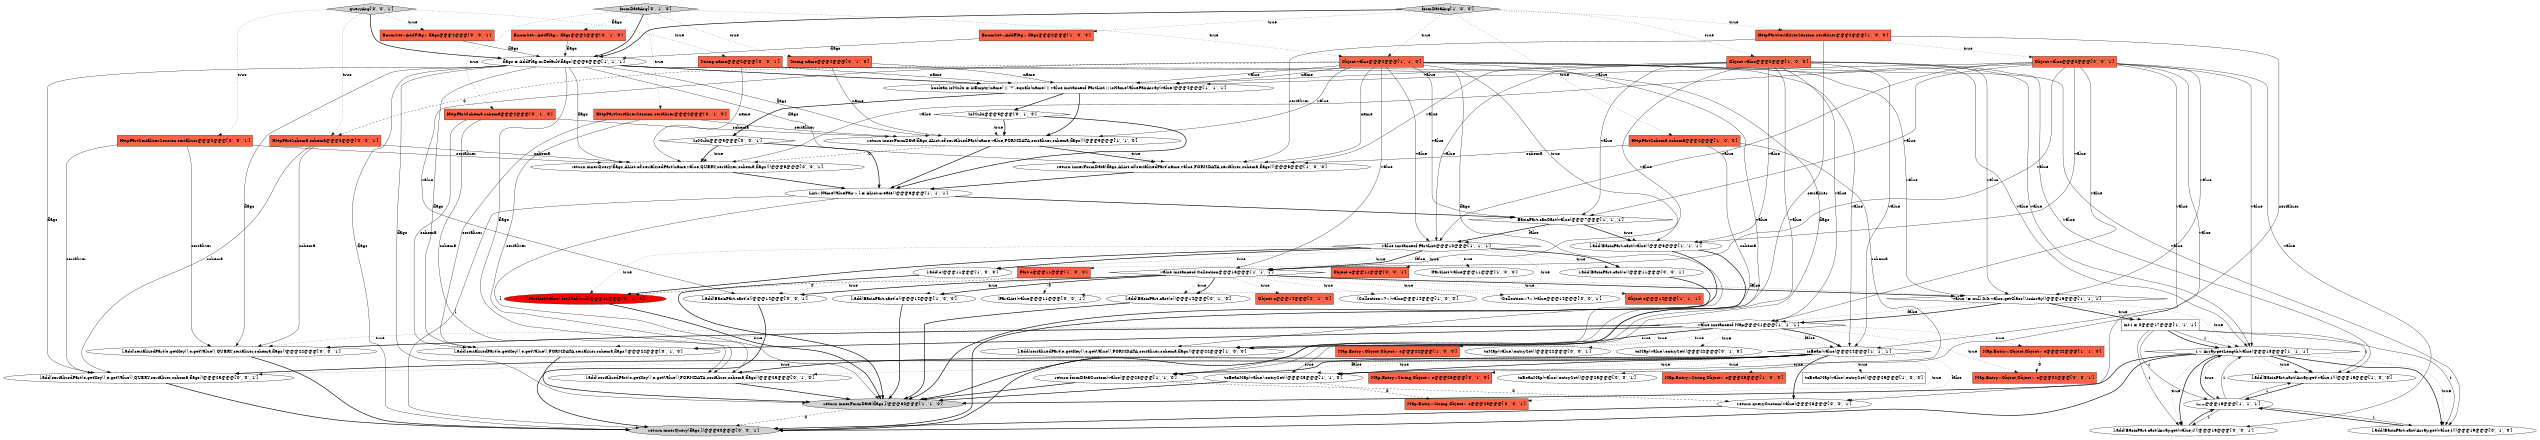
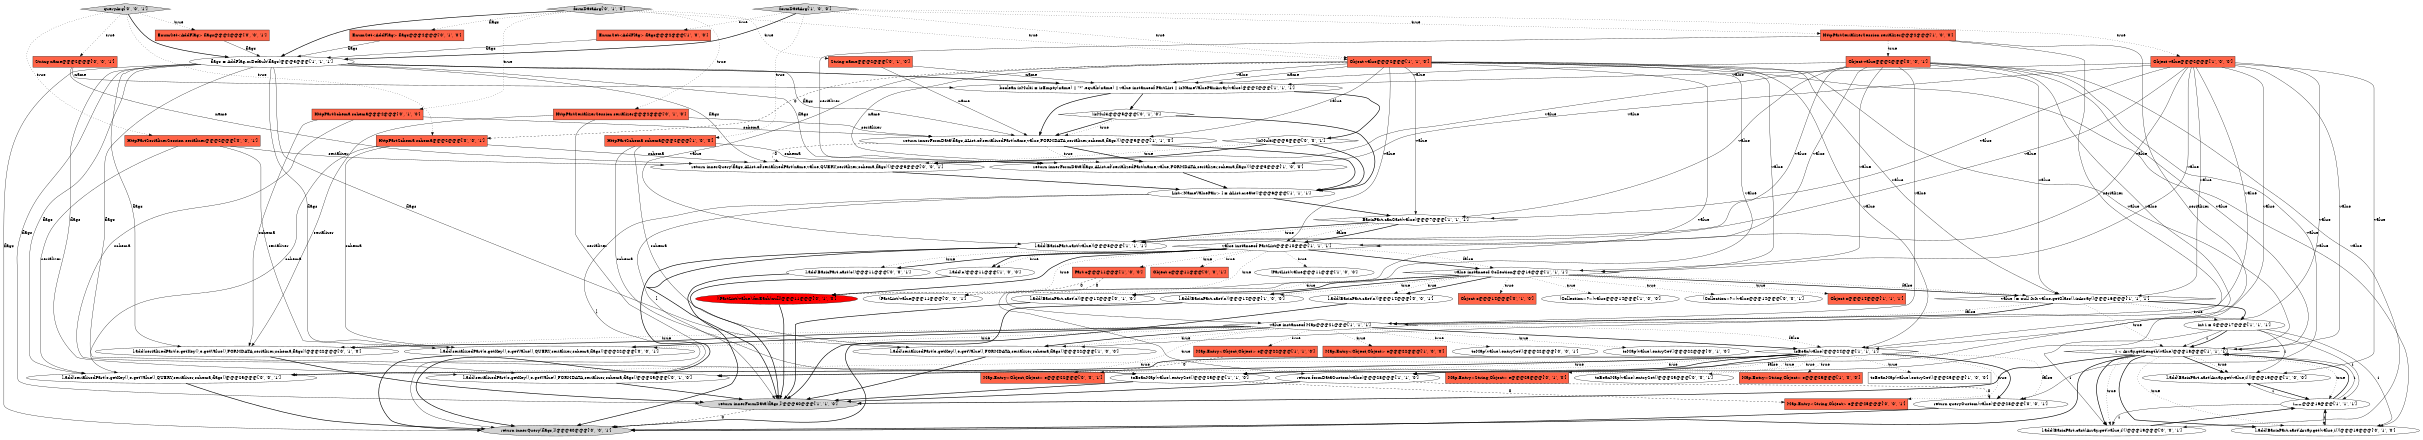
  digraph {
    node [fillcolor=white shape=ellipse style=filled]
    edge [style=solid]
    n1 [label="value instanceof PartList@@@10@@@['1', '1', '1']" shape=diamond]
    n2 [label="l.add(BasicPart.cast(o))@@@11@@@['0', '0', '1']"]
    n3 [label="value instanceof Collection@@@13@@@['1', '1', '1']" shape=diamond]
    n4 [fillcolor=tomato label="Object o@@@11@@@['0', '0', '1']" shape=box]
    n5 [fillcolor=red label="((PartList)value).forEach(null)@@@11@@@['0', '1', '0']"]
    n6 [label="(PartList)value@@@11@@@['1', '0', '0']"]
    n7 [label="(PartList)value@@@11@@@['0', '0', '1']"]
    n8 [label="l.add(o)@@@11@@@['1', '0', '0']"]
    n9 [fillcolor=tomato label="Part o@@@11@@@['1', '0', '0']" shape=box]
    n10 [fillcolor=lightgray label="return innerQuery(flags,l)@@@30@@@['0', '0', '1']"]
    n11 [fillcolor=tomato label="Object o@@@14@@@['1', '1', '1']" shape=box]
    n12 [fillcolor=tomato label="Object o@@@14@@@['0', '1', '0']" shape=box]
    n13 [label="(Collection<?>)value@@@14@@@['1', '0', '0']"]
    n14 [label="l.add(BasicPart.cast(o))@@@14@@@['0', '1', '0']"]
    n15 [label="l.add(BasicPart.cast(o))@@@14@@@['0', '0', '1']"]
    n16 [label="(Collection<?>)value@@@14@@@['0', '0', '1']"]
    n17 [label="value != null && value.getClass().isArray()@@@16@@@['1', '1', '1']" shape=diamond]
    n18 [label="l.add(BasicPart.cast(o))@@@14@@@['1', '0', '0']"]
    n19 [fillcolor=lightgray label="return innerFormData(flags,l)@@@30@@@['1', '1', '0']"]
    n20 [fillcolor=tomato label="HttpPartSchema schema@@@2@@@['0', '1', '0']" shape=box]
    n21 [label="l.add(serializedPart(e.getKey(),e.getValue(),FORMDATA,serializer,schema,flags))@@@25@@@['0', '1', '0']"]
    n22 [label="l.add(serializedPart(e.getKey(),e.getValue(),FORMDATA,serializer,schema,flags))@@@22@@@['0', '1', '0']"]
    n23 [label="return innerFormData(flags,AList.of(serializedPart(name,value,FORMDATA,serializer,schema,flags)))@@@5@@@['1', '1', '0']"]
    n24 [label="return innerFormData(flags,AList.of(serializedPart(name,value,FORMDATA,serializer,schema,flags)))@@@5@@@['1', '0', '0']"]
    n25 [label="List<NameValuePair> l = AList.create()@@@6@@@['1', '1', '1']"]
    n26 [label="return innerQuery(flags,AList.of(serializedPart(name,value,QUERY,serializer,schema,flags)))@@@5@@@['0', '0', '1']"]
    n27 [label="BasicPart.canCast(value)@@@7@@@['1', '1', '1']" shape=diamond]
    n28 [label="toBeanMap(value).entrySet()@@@25@@@['1', '0', '0']" shape=box]
    n29 [fillcolor=lightgray label="formDataArg['1', '0', '0']" shape=diamond]
    n30 [fillcolor=tomato label="HttpPartSchema schema@@@2@@@['1', '0', '0']" shape=box]
    n31 [fillcolor=tomato label="Object value@@@2@@@['1', '0', '0']" shape=box]
    n32 [fillcolor=tomato label="Object value@@@2@@@['1', '1', '0']" shape=box]
    n33 [label="flags = AddFlag.orDefault(flags)@@@3@@@['1', '1', '1']"]
    n34 [fillcolor=tomato label="HttpPartSerializerSession serializer@@@2@@@['1', '0', '0']" shape=box]
    n35 [fillcolor=tomato label="EnumSet<AddFlag> flags@@@2@@@['1', '0', '0']" shape=box]
    n36 [label="toBeanMap(value).entrySet()@@@25@@@['1', '1', '0']"]
    n37 [label="l.add(serializedPart(e.getKey(),e.getValue(),FORMDATA,serializer,schema,flags))@@@22@@@['1', '0', '0']"]
    n38 [label="l.add(BasicPart.cast(Array.get(value,i)))@@@19@@@['1', '0', '0']"]
    n39 [label="i < Array.getLength(value)@@@18@@@['1', '1', '1']" shape=diamond]
    n40 [label="return formDataCustom(value)@@@28@@@['1', '1', '0']"]
    n41 [label="isBean(value)@@@24@@@['1', '1', '1']" shape=diamond]
    n42 [label="l.add(BasicPart.cast(value))@@@8@@@['1', '1', '1']"]
    n43 [label="value instanceof Map@@@21@@@['1', '1', '1']" shape=diamond]
    n44 [label="boolean isMulti = isEmpty(name) || \"*\".equals(name) || value instanceof PartList || isNameValuePairArray(value)@@@4@@@['1', '1', '1']"]
    n45 [label="l.add(BasicPart.cast(Array.get(value,i)))@@@19@@@['0', '1', '0']"]
    n46 [fillcolor=tomato label="HttpPartSchema schema@@@2@@@['0', '0', '1']" shape=box]
    n47 [label="l.add(serializedPart(e.getKey(),e.getValue(),QUERY,serializer,schema,flags))@@@25@@@['0', '0', '1']"]
    n48 [label="l.add(serializedPart(e.getKey(),e.getValue(),QUERY,serializer,schema,flags))@@@22@@@['0', '0', '1']"]
    n49 [fillcolor=tomato label="Object value@@@2@@@['0', '0', '1']" shape=box]
    n50 [label="!isMulti@@@5@@@['0', '0', '1']" shape=diamond]
    n51 [fillcolor=tomato label="Map.Entry<String,Object> e@@@25@@@['0', '0', '1']" shape=box]
    n52 [label="i++@@@19@@@['1', '1', '1']"]
    n53 [label="l.add(BasicPart.cast(Array.get(value,i)))@@@19@@@['0', '0', '1']"]
    n54 [label="return queryCustom(value)@@@28@@@['0', '0', '1']"]
    n55 [label="toMap(value).entrySet()@@@22@@@['0', '0', '1']"]
    n56 [fillcolor=tomato label="Map.Entry<String,Object> e@@@25@@@['0', '1', '0']" shape=box]
    n57 [label="toMap(value).entrySet()@@@22@@@['0', '1', '0']"]
-   n58 [label="int i = 0@@@17@@@['1', '1', '1']" shape=box]
+   n58 [label="int i = 0@@@17@@@['1', '1', '1']"]
    n59 [label="toBeanMap(value).entrySet()@@@25@@@['0', '0', '1']"]
    n60 [fillcolor=tomato label="Map.Entry<String,Object> e@@@25@@@['1', '0', '0']" shape=box]
    n61 [fillcolor=tomato label="EnumSet<AddFlag> flags@@@2@@@['0', '1', '0']" shape=box]
    n62 [fillcolor=tomato label="Map.Entry<Object,Object> e@@@22@@@['0', '0', '1']" shape=box]
    n63 [fillcolor=tomato label="Map.Entry<Object,Object> e@@@22@@@['1', '1', '0']" shape=box]
    n64 [fillcolor=tomato label="Map.Entry<Object,Object> e@@@22@@@['1', '0', '0']" shape=box]
    n65 [label="!isMulti@@@5@@@['0', '1', '0']" shape=diamond]
    n66 [fillcolor=tomato label="EnumSet<AddFlag> flags@@@2@@@['0', '0', '1']" shape=box]
    n67 [fillcolor=lightgray label="formDataArg['0', '1', '0']" shape=diamond]
    n68 [fillcolor=tomato label="HttpPartSerializerSession serializer@@@2@@@['0', '1', '0']" shape=box]
    n69 [fillcolor=tomato label="String name@@@2@@@['0', '1', '0']" shape=box]
    n70 [fillcolor=tomato label="HttpPartSerializerSession serializer@@@2@@@['0', '0', '1']" shape=box]
    n71 [fillcolor=lightgray label="queryArg['0', '0', '1']" shape=diamond]
    n72 [fillcolor=tomato label="String name@@@2@@@['0', '0', '1']" shape=box]
    n1 -> n2 [label=true style=dotted]
    n1 -> n2 [style=bold]
    n1 -> n3 [label=false style=dotted]
    n1 -> n3 [style=bold]
    n1 -> n4 [label=true style=dotted]
    n1 -> n5 [label=true style=dotted]
    n1 -> n5 [style=bold]
    n1 -> n6 [label=true style=dotted]
    n1 -> n7 [label=true style=dotted]
    n1 -> n8 [label=true style=dotted]
    n1 -> n8 [style=bold]
    n1 -> n9 [label=true style=dotted]
    n2 -> n10 [style=bold]
    n3 -> n11 [label=true style=dotted]
    n3 -> n12 [label=true style=dotted]
    n3 -> n13 [label=true style=dotted]
    n3 -> n14 [label=true style=dotted]
    n3 -> n14 [style=bold]
    n3 -> n15 [label=true style=dotted]
    n3 -> n15 [style=bold]
    n3 -> n16 [label=true style=dotted]
    n3 -> n17 [style=bold]
    n3 -> n17 [label=false style=dotted]
    n3 -> n18 [style=bold]
    n3 -> n18 [label=true style=dotted]
    n5 -> n19 [style=bold]
    n8 -> n19 [style=bold]
    n9 -> n5 [label=0 style=dashed]
    n9 -> n7 [label=0 style=dashed]
    n14 -> n19 [style=bold]
    n15 -> n10 [style=bold]
    n17 -> n39 [label=true style=dotted]
    n17 -> n43 [label=false style=dotted]
    n17 -> n43 [style=bold]
    n17 -> n58 [style=bold]
    n17 -> n58 [label=true style=dotted]
    n18 -> n19 [style=bold]
    n19 -> n10 [label=0 style=dashed]
    n20 -> n21 [label=schema]
    n20 -> n22 [label=schema]
    n20 -> n23 [label=schema]
    n21 -> n19 [style=bold]
    n22 -> n19 [style=bold]
    n23 -> n24 [style=bold]
    n23 -> n24 [label=true style=dotted]
    n23 -> n25 [style=bold]
    n23 -> n26 [label=0 style=dashed]
    n24 -> n25 [style=bold]
    n25 -> n10 [label=l]
    n25 -> n19 [label=l]
    n25 -> n27 [style=bold]
    n26 -> n25 [style=bold]
    n27 -> n1 [style=bold]
    n27 -> n1 [label=false style=dotted]
    n27 -> n42 [style=bold]
    n27 -> n42 [label=true style=dotted]
    n29 -> n30 [label=true style=dotted]
    n29 -> n31 [label=true style=dotted]
    n29 -> n32 [label=true style=dotted]
    n29 -> n33 [style=bold]
    n29 -> n34 [label=true style=dotted]
    n29 -> n35 [label=true style=dotted]
    n30 -> n24 [label=schema]
    n30 -> n36 [label=schema]
    n30 -> n37 [label=schema]
    n31 -> n1 [label=value]
    n31 -> n3 [label=value]
    n31 -> n17 [label=value]
    n31 -> n24 [label=value]
    n31 -> n27 [label=value]
    n31 -> n38 [label=value]
    n31 -> n39 [label=value]
    n31 -> n40 [label=value]
    n31 -> n41 [label=value]
    n31 -> n42 [label=value]
    n31 -> n43 [label=value]
    n31 -> n44 [label=value]
    n32 -> n1 [label=value]
    n32 -> n3 [label=value]
    n32 -> n17 [label=value]
    n32 -> n23 [label=value]
    n32 -> n24 [label=name]
    n32 -> n27 [label=value]
    n32 -> n39 [label=value]
    n32 -> n40 [label=value]
    n32 -> n41 [label=value]
-   n32 -> n42 [label=true]
-   n32 -> n15 [label=value]
+   n32 -> n42 [label=value]
+   n32 -> n43 [label=value]
    n32 -> n44 [label=value]
    n32 -> n44 [label=name]
    n32 -> n45 [label=value]
    n32 -> n46 [label=0 style=dashed]
    n33 -> n10 [label=flags]
    n33 -> n19 [label=flags]
    n33 -> n21 [label=flags]
    n33 -> n22 [label=flags]
    n33 -> n23 [label=flags]
    n33 -> n24 [label=flags]
    n33 -> n26 [label=flags]
    n33 -> n36 [label=flags]
    n33 -> n37 [label=flags]
    n33 -> n44 [style=bold]
    n33 -> n47 [label=flags]
    n33 -> n48 [label=flags]
    n34 -> n24 [label=serializer]
    n34 -> n36 [label=serializer]
    n34 -> n37 [label=serializer]
    n34 -> n49 [label=true style=dotted]
    n35 -> n33 [label=flags]
    n36 -> n19 [style=bold]
    n36 -> n51 [label=0 style=dashed]
    n37 -> n19 [style=bold]
    n38 -> n52 [style=bold]
    n39 -> n10 [style=bold]
    n39 -> n19 [style=bold]
    n39 -> n38 [style=bold]
    n39 -> n38 [label=true style=dotted]
    n39 -> n45 [style=bold]
    n39 -> n45 [label=true style=dotted]
    n39 -> n52 [label=true style=dotted]
    n39 -> n53 [style=bold]
    n39 -> n53 [label=true style=dotted]
    n40 -> n19 [style=bold]
    n40 -> n54 [label=0 style=dashed]
    n41 -> n21 [style=bold]
    n41 -> n21 [label=true style=dotted]
    n41 -> n28 [label=true style=dotted]
    n41 -> n36 [label=true style=dotted]
    n41 -> n36 [style=bold]
    n41 -> n40 [label=false style=dotted]
    n41 -> n40 [style=bold]
    n41 -> n47 [label=true style=dotted]
    n41 -> n47 [style=bold]
    n41 -> n51 [label=true style=dotted]
    n41 -> n54 [label=false style=dotted]
    n41 -> n54 [style=bold]
    n41 -> n56 [label=true style=dotted]
    n41 -> n59 [label=true style=dotted]
    n41 -> n60 [label=true style=dotted]
    n42 -> n10 [style=bold]
    n42 -> n19 [style=bold]
    n43 -> n22 [label=true style=dotted]
    n43 -> n22 [style=bold]
    n43 -> n37 [label=true style=dotted]
    n43 -> n37 [style=bold]
    n43 -> n41 [label=false style=dotted]
    n43 -> n41 [style=bold]
    n43 -> n48 [label=true style=dotted]
    n43 -> n48 [style=bold]
    n43 -> n55 [label=true style=dotted]
    n43 -> n57 [label=true style=dotted]
    n43 -> n62 [label=true style=dotted]
    n43 -> n63 [label=true style=dotted]
    n43 -> n64 [label=true style=dotted]
    n44 -> n23 [style=bold]
    n44 -> n50 [style=bold]
    n44 -> n65 [style=bold]
    n45 -> n52 [style=bold]
    n46 -> n26 [label=schema]
    n46 -> n47 [label=schema]
    n46 -> n48 [label=schema]
    n47 -> n10 [style=bold]
    n48 -> n10 [style=bold]
    n49 -> n1 [label=value]
    n49 -> n3 [label=value]
    n49 -> n17 [label=value]
    n49 -> n26 [label=value]
    n49 -> n27 [label=value]
    n49 -> n39 [label=value]
    n49 -> n41 [label=value]
    n49 -> n42 [label=value]
    n49 -> n43 [label=value]
    n49 -> n44 [label=value]
    n49 -> n53 [label=value]
    n49 -> n54 [label=value]
    n50 -> n25 [style=bold]
    n50 -> n26 [label=true style=dotted]
    n50 -> n26 [style=bold]
    n52 -> n38 [label=i]
    n52 -> n39 [style=bold]
    n52 -> n39 [label=i]
    n52 -> n45 [label=i]
    n52 -> n53 [label=i]
    n53 -> n52 [style=bold]
    n54 -> n10 [style=bold]
    n58 -> n38 [label=i]
    n58 -> n39 [label=i]
    n58 -> n39 [style=bold]
    n58 -> n45 [label=i]
    n58 -> n52 [label=i]
    n58 -> n53 [label=i]
    n61 -> n33 [label=flags]
    n63 -> n62 [label=0 style=dashed]
    n65 -> n23 [style=bold]
    n65 -> n23 [label=true style=dotted]
    n65 -> n25 [style=bold]
    n66 -> n33 [label=flags]
    n67 -> n20 [label=true style=dotted]
    n67 -> n32 [label=true style=dotted]
    n67 -> n33 [style=bold]
    n67 -> n61 [label=flags style=dotted]
    n67 -> n68 [label=true style=dotted]
    n67 -> n69 [label=true style=dotted]
    n68 -> n21 [label=serializer]
    n68 -> n22 [label=serializer]
    n68 -> n23 [label=serializer]
    n69 -> n23 [label=name]
    n69 -> n44 [label=name]
    n70 -> n26 [label=serializer]
    n70 -> n47 [label=serializer]
    n70 -> n48 [label=serializer]
    n71 -> n33 [style=bold]
    n71 -> n46 [label=true style=dotted]
    n71 -> n66 [label=true style=dotted]
    n71 -> n70 [label=true style=dotted]
    n71 -> n72 [label=true style=dotted]
    n72 -> n26 [label=name]
    n72 -> n44 [label=name]
  }
